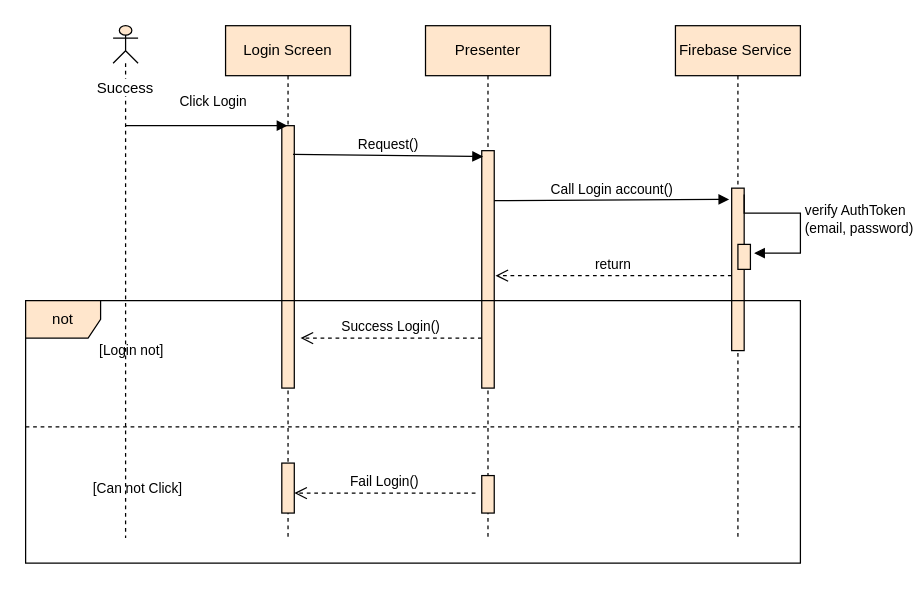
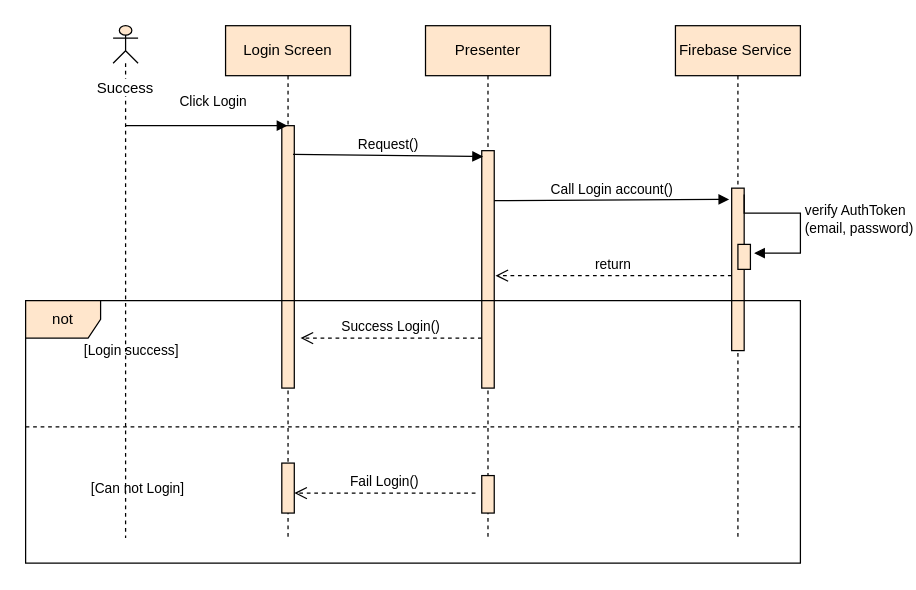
  <mxCell id="0" />
  <mxCell id="1" parent="0" />
  <mxCell id="2" value="Login Screen&lt;br&gt;" style="shape=umlLifeline;perimeter=lifelinePerimeter;whiteSpace=wrap;html=1;container=1;collapsible=0;recursiveResize=0;outlineConnect=0;fillColor=#ffe6cc;strokeColor=#000000;" parent="1" vertex="1"><mxGeometry x="180" y="20" width="100" height="410" as="geometry" /></mxCell>
  <mxCell id="3" value="" style="html=1;points=[];perimeter=orthogonalPerimeter;fillColor=#ffe6cc;strokeColor=#000000;" parent="2" vertex="1"><mxGeometry x="45" y="80" width="10" height="210" as="geometry" /></mxCell>
  <mxCell id="4" value="Success" style="shape=umlLifeline;participant=umlActor;perimeter=lifelinePerimeter;whiteSpace=wrap;html=1;container=1;collapsible=0;recursiveResize=0;verticalAlign=top;spacingTop=36;labelBackgroundColor=#ffffff;outlineConnect=0;size=30;fillColor=#ffe6cc;strokeColor=#000000;" parent="1" vertex="1"><mxGeometry x="90" y="20" width="20" height="410" as="geometry" /></mxCell>
  <mxCell id="5" value="Click Login&lt;br&gt;" style="html=1;verticalAlign=bottom;endArrow=block;" parent="1" target="2" edge="1"><mxGeometry x="0.081" y="10" width="80" relative="1" as="geometry"><mxPoint x="100" y="100" as="sourcePoint" /><mxPoint x="180" y="100" as="targetPoint" /><Array as="points"><mxPoint x="160" y="100" /></Array><mxPoint as="offset" /></mxGeometry></mxCell>
  <mxCell id="6" value="Presenter" style="shape=umlLifeline;perimeter=lifelinePerimeter;whiteSpace=wrap;html=1;container=1;collapsible=0;recursiveResize=0;outlineConnect=0;fillColor=#ffe6cc;strokeColor=#000000;" parent="1" vertex="1"><mxGeometry x="340" y="20" width="100" height="410" as="geometry" /></mxCell>
  <mxCell id="7" value="" style="html=1;points=[];perimeter=orthogonalPerimeter;fillColor=#ffe6cc;strokeColor=#000000;" parent="1" vertex="1"><mxGeometry x="385" y="120" width="10" height="190" as="geometry" /></mxCell>
  <mxCell id="8" value="Request()" style="html=1;verticalAlign=bottom;endArrow=block;entryX=0.1;entryY=0.025;entryDx=0;entryDy=0;entryPerimeter=0;" parent="1" target="7" edge="1"><mxGeometry width="80" relative="1" as="geometry"><mxPoint x="234" y="123" as="sourcePoint" /><mxPoint x="380" y="130" as="targetPoint" /></mxGeometry></mxCell>
  <mxCell id="9" value="Firebase Service&amp;nbsp;" style="shape=umlLifeline;perimeter=lifelinePerimeter;whiteSpace=wrap;html=1;container=1;collapsible=0;recursiveResize=0;outlineConnect=0;strokeColor=#000000;fillColor=#ffe6cc;" parent="1" vertex="1"><mxGeometry x="540" y="20" width="100" height="410" as="geometry" /></mxCell>
  <mxCell id="10" value="" style="html=1;points=[];perimeter=orthogonalPerimeter;strokeColor=#000000;fillColor=#ffe6cc;" parent="9" vertex="1"><mxGeometry x="45" y="130" width="10" height="130" as="geometry" /></mxCell>
  <mxCell id="11" value="verify AuthToken&lt;br&gt;(email, password)&lt;br&gt;" style="edgeStyle=orthogonalEdgeStyle;html=1;align=left;spacingLeft=2;endArrow=block;rounded=0;entryX=1.3;entryY=0.35;entryDx=0;entryDy=0;entryPerimeter=0;" parent="9" target="12" edge="1"><mxGeometry relative="1" as="geometry"><mxPoint x="55" y="135" as="sourcePoint" /><Array as="points"><mxPoint x="55" y="150" /><mxPoint x="100" y="150" /><mxPoint x="100" y="182" /></Array><mxPoint x="70" y="180" as="targetPoint" /></mxGeometry></mxCell>
  <mxCell id="12" value="" style="html=1;points=[];perimeter=orthogonalPerimeter;strokeColor=#000000;fillColor=#ffe6cc;" parent="9" vertex="1"><mxGeometry x="50" y="175" width="10" height="20" as="geometry" /></mxCell>
  <mxCell id="13" value="Call Login account()" style="html=1;verticalAlign=bottom;endArrow=block;entryX=-0.2;entryY=0.207;entryDx=0;entryDy=0;entryPerimeter=0;" parent="1" edge="1"><mxGeometry width="80" relative="1" as="geometry"><mxPoint x="395" y="160" as="sourcePoint" /><mxPoint x="583" y="159" as="targetPoint" /></mxGeometry></mxCell>
  <mxCell id="14" value="not" style="shape=umlFrame;whiteSpace=wrap;html=1;strokeColor=#000000;fillColor=#ffe6cc;part=0;" parent="1" vertex="1"><mxGeometry x="20" y="240" width="620" height="210" as="geometry" /></mxCell>
  <mxCell id="15" value="return" style="html=1;verticalAlign=bottom;endArrow=open;dashed=1;endSize=8;" parent="1" edge="1"><mxGeometry relative="1" as="geometry"><mxPoint x="585" y="220" as="sourcePoint" /><mxPoint x="396" y="220" as="targetPoint" /></mxGeometry></mxCell>
  <mxCell id="16" value="Fail Login()" style="html=1;verticalAlign=bottom;endArrow=open;dashed=1;endSize=8;" parent="1" edge="1"><mxGeometry relative="1" as="geometry"><mxPoint x="380" y="394" as="sourcePoint" /><mxPoint x="235" y="394" as="targetPoint" /></mxGeometry></mxCell>
  <mxCell id="17" value="" style="html=1;points=[];perimeter=orthogonalPerimeter;strokeColor=#000000;fillColor=#ffe6cc;" parent="1" vertex="1"><mxGeometry x="225" y="370" width="10" height="40" as="geometry" /></mxCell>
- <mxCell id="18" value="[Can not Click]" style="text;align=center;fontStyle=0;verticalAlign=middle;spacingLeft=3;spacingRight=3;strokeColor=none;rotatable=0;points=[[0,0.5],[1,0.5]];portConstraint=eastwest;fontSize=11;" parent="1" vertex="1"><mxGeometry x="70" y="377" width="80" height="26" as="geometry" /></mxCell>
+ <mxCell id="18" value="[Can not Login]" style="text;align=center;fontStyle=0;verticalAlign=middle;spacingLeft=3;spacingRight=3;strokeColor=none;rotatable=0;points=[[0,0.5],[1,0.5]];portConstraint=eastwest;fontSize=11;" parent="1" vertex="1"><mxGeometry x="70" y="377" width="80" height="26" as="geometry" /></mxCell>
  <mxCell id="19" value="" style="html=1;points=[];perimeter=orthogonalPerimeter;strokeColor=#000000;fillColor=#ffe6cc;" parent="1" vertex="1"><mxGeometry x="385" y="380" width="10" height="30" as="geometry" /></mxCell>
  <mxCell id="20" value="Success Login()" style="html=1;verticalAlign=bottom;endArrow=open;dashed=1;endSize=8;" parent="1" edge="1"><mxGeometry relative="1" as="geometry"><mxPoint x="385" y="270" as="sourcePoint" /><mxPoint x="240" y="270" as="targetPoint" /></mxGeometry></mxCell>
  <mxCell id="21" value="" style="line;strokeWidth=1;fillColor=none;align=left;verticalAlign=middle;spacingTop=-1;spacingLeft=3;spacingRight=3;rotatable=0;labelPosition=right;points=[];portConstraint=eastwest;dashed=1;" parent="1" vertex="1"><mxGeometry x="20" y="337" width="620" height="8" as="geometry" /></mxCell>
- <mxCell id="22" value="[Login not]&#10;" style="text;align=center;fontStyle=0;verticalAlign=middle;spacingLeft=3;spacingRight=3;strokeColor=none;rotatable=0;points=[[0,0.5],[1,0.5]];portConstraint=eastwest;dashed=1;fontSize=11;" parent="1" vertex="1"><mxGeometry x="70" y="273" width="70" height="26" as="geometry" /></mxCell>
+ <mxCell id="22" value="[Login success]&#10;" style="text;align=center;fontStyle=0;verticalAlign=middle;spacingLeft=3;spacingRight=3;strokeColor=none;rotatable=0;points=[[0,0.5],[1,0.5]];portConstraint=eastwest;dashed=1;fontSize=11;" parent="1" vertex="1"><mxGeometry x="70" y="273" width="70" height="26" as="geometry" /></mxCell>
